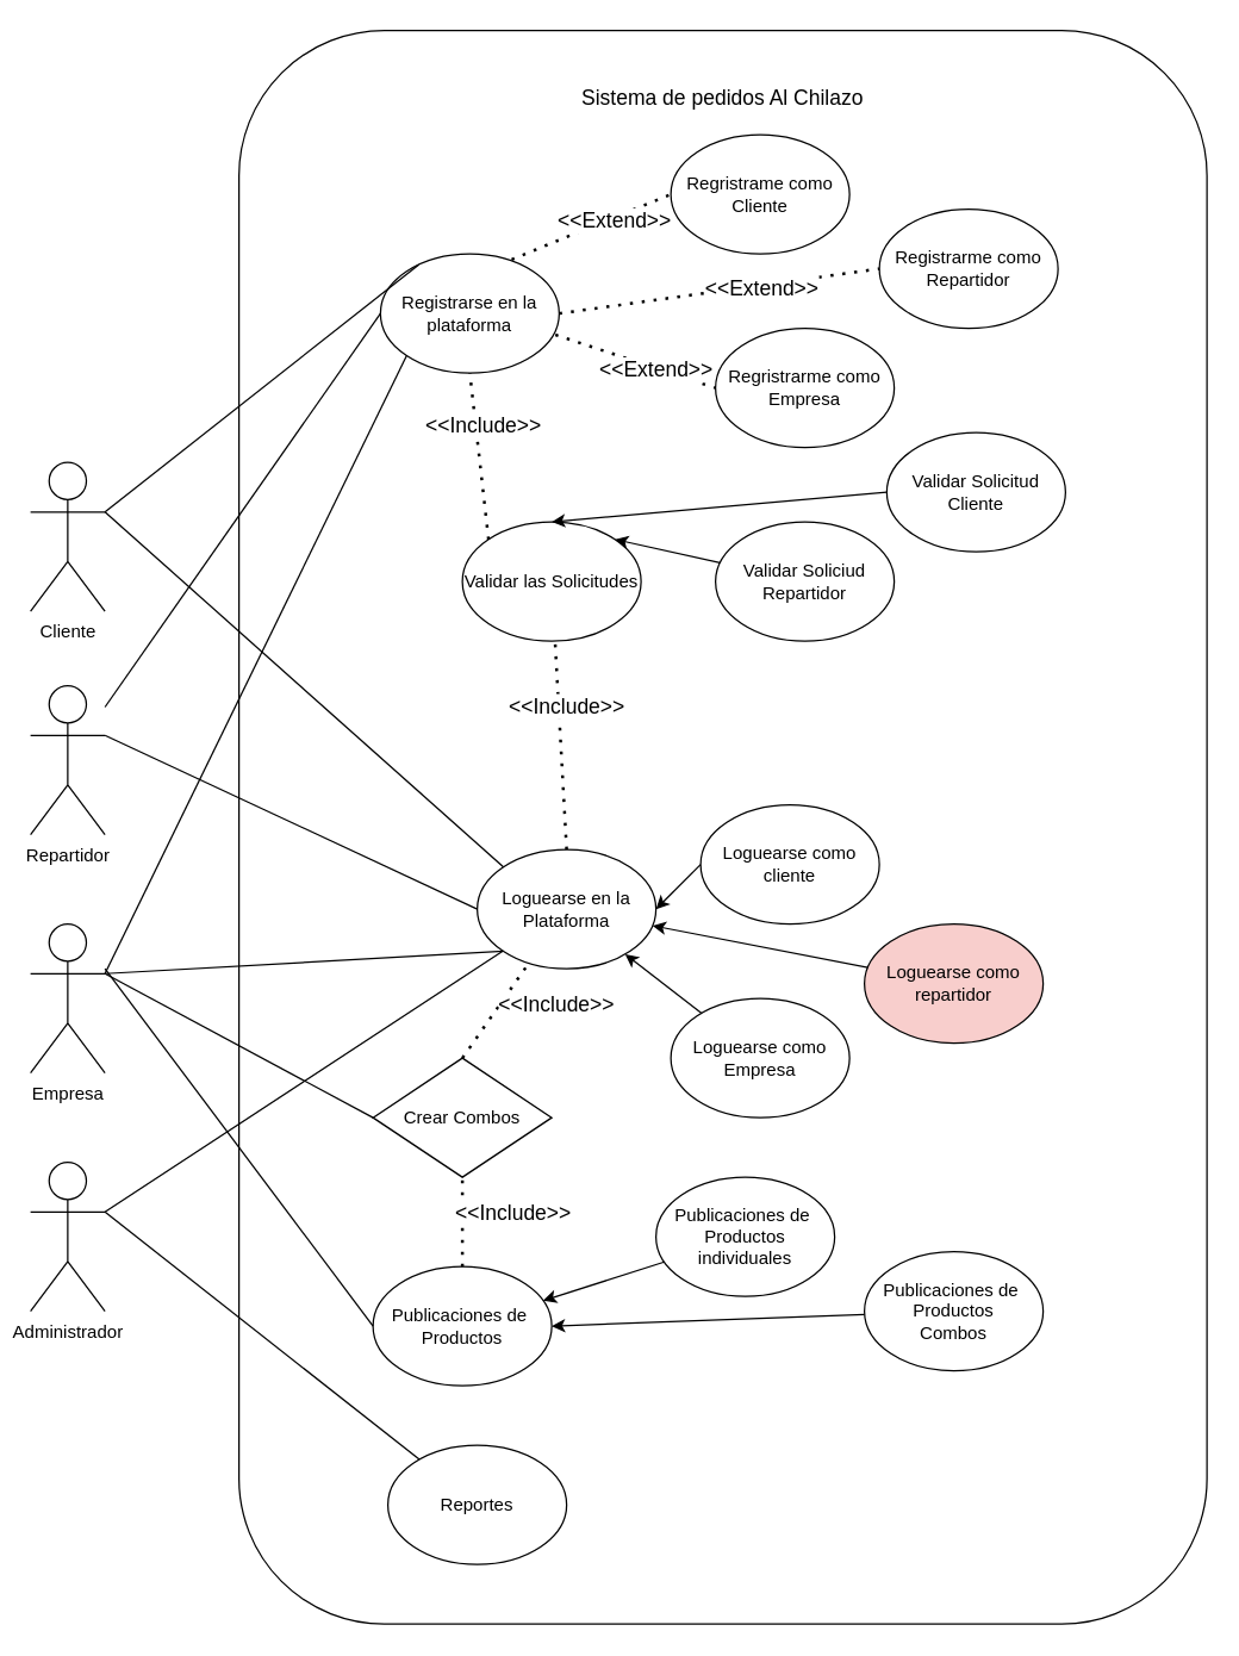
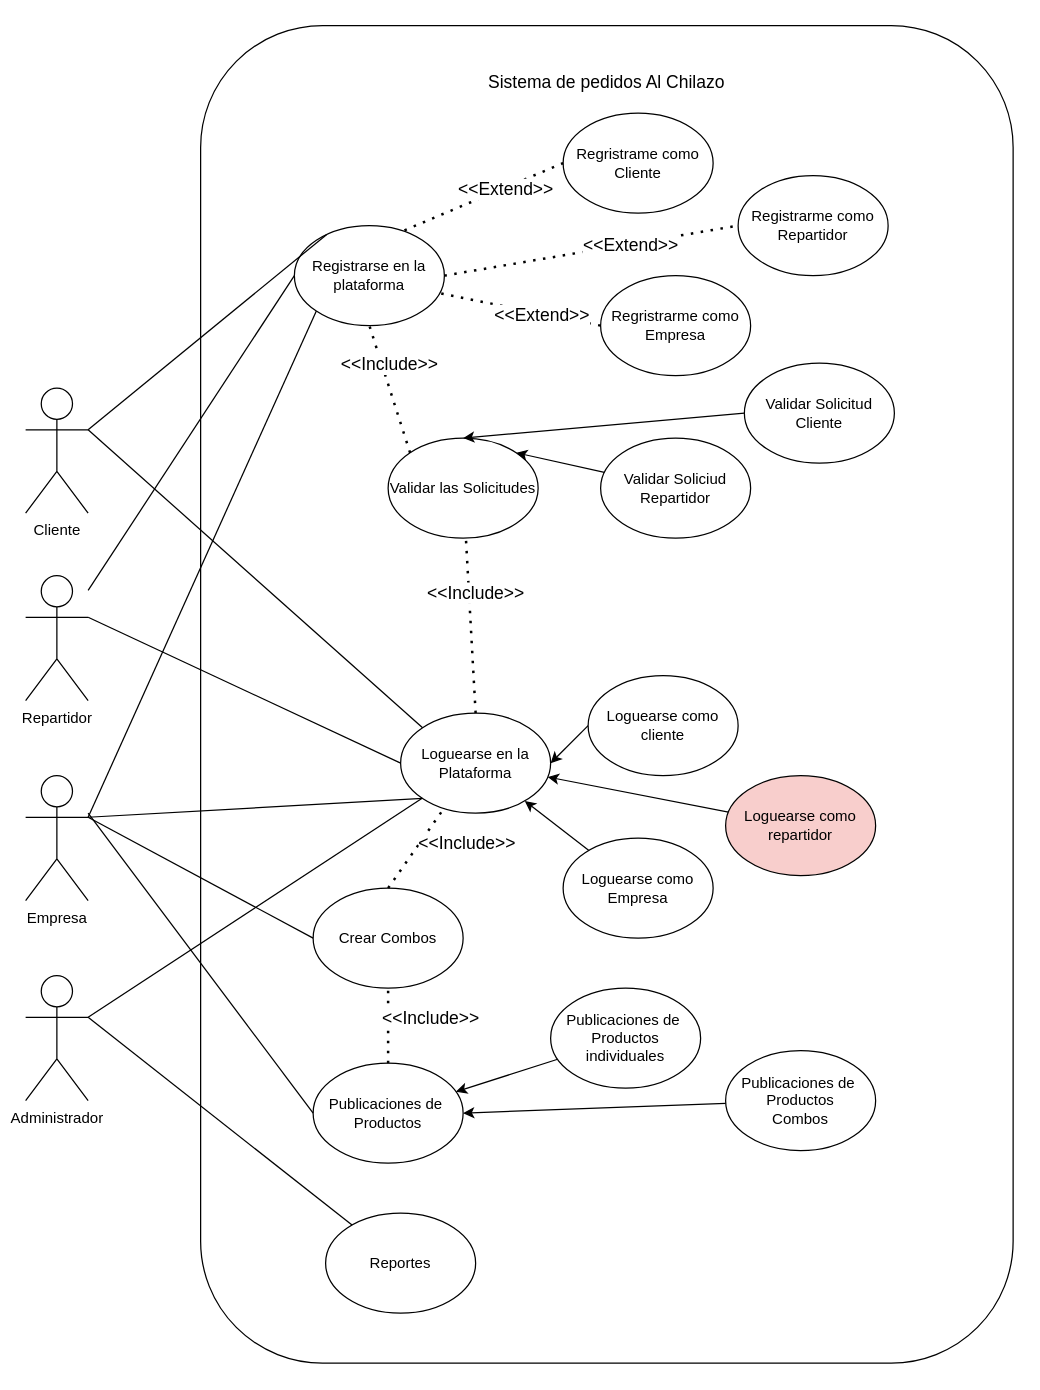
  <mxCell id="0" />
  <mxCell id="1" parent="0" />
  <mxCell id="2" value="" style="rounded=1;whiteSpace=wrap;html=1;" parent="1" vertex="1"><mxGeometry x="160" y="20" width="650" height="1070" as="geometry" /></mxCell>
  <mxCell id="3" value="Cliente" style="shape=umlActor;verticalLabelPosition=bottom;verticalAlign=top;html=1;outlineConnect=0;" parent="1" vertex="1"><mxGeometry x="20" y="310" width="50" height="100" as="geometry" /></mxCell>
  <mxCell id="4" value="Administrador" style="shape=umlActor;verticalLabelPosition=bottom;verticalAlign=top;html=1;outlineConnect=0;" parent="1" vertex="1"><mxGeometry x="20" y="780" width="50" height="100" as="geometry" /></mxCell>
  <mxCell id="5" value="Empresa" style="shape=umlActor;verticalLabelPosition=bottom;verticalAlign=top;html=1;outlineConnect=0;" parent="1" vertex="1"><mxGeometry x="20" y="620" width="50" height="100" as="geometry" /></mxCell>
- <mxCell id="6" value="Registrarse en la plataforma" style="ellipse;whiteSpace=wrap;html=1;" parent="1" vertex="1"><mxGeometry x="255" y="170" width="120" height="80" as="geometry" /></mxCell>
+ <mxCell id="6" value="Registrarse en la plataforma" style="ellipse;whiteSpace=wrap;html=1;" parent="1" vertex="1"><mxGeometry x="235" y="180" width="120" height="80" as="geometry" /></mxCell>
  <mxCell id="7" value="Loguearse&amp;nbsp;en la Plataforma" style="ellipse;whiteSpace=wrap;html=1;" parent="1" vertex="1"><mxGeometry x="320" y="570" width="120" height="80" as="geometry" /></mxCell>
  <mxCell id="8" value="&lt;font style=&quot;font-size: 14px;&quot;&gt;Sistema de pedidos Al Chilazo&lt;/font&gt;" style="text;html=1;strokeColor=none;fillColor=none;align=center;verticalAlign=middle;whiteSpace=wrap;rounded=0;" parent="1" vertex="1"><mxGeometry x="375" y="50" width="220" height="30" as="geometry" /></mxCell>
  <mxCell id="9" value="Validar las Solicitudes" style="ellipse;whiteSpace=wrap;html=1;" parent="1" vertex="1"><mxGeometry x="310" y="350" width="120" height="80" as="geometry" /></mxCell>
  <mxCell id="10" value="Registrarme como Repartidor" style="ellipse;whiteSpace=wrap;html=1;" parent="1" vertex="1"><mxGeometry x="590" y="140" width="120" height="80" as="geometry" /></mxCell>
  <mxCell id="11" value="Regristrame como Cliente" style="ellipse;whiteSpace=wrap;html=1;" parent="1" vertex="1"><mxGeometry x="450" y="90" width="120" height="80" as="geometry" /></mxCell>
  <mxCell id="12" value="Regristrarme como Empresa" style="ellipse;whiteSpace=wrap;html=1;" parent="1" vertex="1"><mxGeometry x="480" y="220" width="120" height="80" as="geometry" /></mxCell>
  <mxCell id="13" value="" style="endArrow=none;dashed=1;html=1;dashPattern=1 3;strokeWidth=2;rounded=0;fontSize=14;entryX=0;entryY=0.5;entryDx=0;entryDy=0;exitX=0.734;exitY=0.047;exitDx=0;exitDy=0;exitPerimeter=0;" parent="1" source="6" target="11" edge="1"><mxGeometry width="50" height="50" relative="1" as="geometry"><mxPoint x="330" y="240" as="sourcePoint" /><mxPoint x="380" y="190" as="targetPoint" /></mxGeometry></mxCell>
  <mxCell id="14" value="&amp;lt;&amp;lt;Extend&amp;gt;&amp;gt;" style="edgeLabel;html=1;align=center;verticalAlign=middle;resizable=0;points=[];fontSize=14;" parent="13" vertex="1" connectable="0"><mxGeometry x="0.26" y="-1" relative="1" as="geometry"><mxPoint as="offset" /></mxGeometry></mxCell>
  <mxCell id="15" value="" style="endArrow=none;dashed=1;html=1;dashPattern=1 3;strokeWidth=2;rounded=0;fontSize=14;entryX=0;entryY=0.5;entryDx=0;entryDy=0;exitX=1;exitY=0.5;exitDx=0;exitDy=0;" parent="1" source="6" target="10" edge="1"><mxGeometry width="50" height="50" relative="1" as="geometry"><mxPoint x="328.08" y="263.76" as="sourcePoint" /><mxPoint x="490" y="200" as="targetPoint" /></mxGeometry></mxCell>
  <mxCell id="16" value="&amp;lt;&amp;lt;Extend&amp;gt;&amp;gt;" style="edgeLabel;html=1;align=center;verticalAlign=middle;resizable=0;points=[];fontSize=14;" parent="15" vertex="1" connectable="0"><mxGeometry x="0.26" y="-1" relative="1" as="geometry"><mxPoint as="offset" /></mxGeometry></mxCell>
  <mxCell id="17" value="" style="endArrow=none;dashed=1;html=1;dashPattern=1 3;strokeWidth=2;rounded=0;fontSize=14;entryX=0;entryY=0.5;entryDx=0;entryDy=0;exitX=0.979;exitY=0.679;exitDx=0;exitDy=0;exitPerimeter=0;" parent="1" source="6" target="12" edge="1"><mxGeometry width="50" height="50" relative="1" as="geometry"><mxPoint x="360" y="300" as="sourcePoint" /><mxPoint x="530" y="300" as="targetPoint" /></mxGeometry></mxCell>
  <mxCell id="18" value="&amp;lt;&amp;lt;Extend&amp;gt;&amp;gt;" style="edgeLabel;html=1;align=center;verticalAlign=middle;resizable=0;points=[];fontSize=14;" parent="17" vertex="1" connectable="0"><mxGeometry x="0.26" y="-1" relative="1" as="geometry"><mxPoint as="offset" /></mxGeometry></mxCell>
  <mxCell id="19" value="Repartidor" style="shape=umlActor;verticalLabelPosition=bottom;verticalAlign=top;html=1;outlineConnect=0;" parent="1" vertex="1"><mxGeometry x="20" y="460" width="50" height="100" as="geometry" /></mxCell>
  <mxCell id="20" value="" style="endArrow=none;html=1;rounded=0;fontSize=14;exitX=1;exitY=0.333;exitDx=0;exitDy=0;exitPerimeter=0;entryX=0.214;entryY=0.091;entryDx=0;entryDy=0;entryPerimeter=0;" parent="1" source="3" target="6" edge="1"><mxGeometry width="50" height="50" relative="1" as="geometry"><mxPoint x="70" y="280" as="sourcePoint" /><mxPoint x="120" y="230" as="targetPoint" /></mxGeometry></mxCell>
  <mxCell id="21" value="" style="endArrow=none;html=1;rounded=0;fontSize=14;entryX=0;entryY=0.5;entryDx=0;entryDy=0;" parent="1" source="19" target="6" edge="1"><mxGeometry width="50" height="50" relative="1" as="geometry"><mxPoint x="130" y="470" as="sourcePoint" /><mxPoint x="180" y="420" as="targetPoint" /></mxGeometry></mxCell>
  <mxCell id="22" value="" style="endArrow=none;html=1;rounded=0;fontSize=14;exitX=1;exitY=0.333;exitDx=0;exitDy=0;exitPerimeter=0;entryX=0;entryY=1;entryDx=0;entryDy=0;" parent="1" source="5" target="6" edge="1"><mxGeometry width="50" height="50" relative="1" as="geometry"><mxPoint x="170" y="550" as="sourcePoint" /><mxPoint x="220" y="500" as="targetPoint" /></mxGeometry></mxCell>
  <mxCell id="23" style="edgeStyle=none;rounded=0;orthogonalLoop=1;jettySize=auto;html=1;fontSize=14;" parent="1" source="24" target="7" edge="1"><mxGeometry relative="1" as="geometry" /></mxCell>
  <mxCell id="24" value="Loguearse&amp;nbsp;como Empresa" style="ellipse;whiteSpace=wrap;html=1;" parent="1" vertex="1"><mxGeometry x="450" y="670" width="120" height="80" as="geometry" /></mxCell>
  <mxCell id="25" style="edgeStyle=none;rounded=0;orthogonalLoop=1;jettySize=auto;html=1;fontSize=14;" parent="1" source="26" target="7" edge="1"><mxGeometry relative="1" as="geometry" /></mxCell>
  <mxCell id="26" value="Loguearse&amp;nbsp;como repartidor" style="ellipse;whiteSpace=wrap;html=1;fillColor=#f8cecc;" parent="1" vertex="1"><mxGeometry x="580" y="620" width="120" height="80" as="geometry" /></mxCell>
  <mxCell id="27" style="edgeStyle=none;rounded=0;orthogonalLoop=1;jettySize=auto;html=1;exitX=0;exitY=0.5;exitDx=0;exitDy=0;entryX=1;entryY=0.5;entryDx=0;entryDy=0;fontSize=14;" parent="1" source="28" target="7" edge="1"><mxGeometry relative="1" as="geometry" /></mxCell>
  <mxCell id="28" value="Loguearse como cliente" style="ellipse;whiteSpace=wrap;html=1;" parent="1" vertex="1"><mxGeometry x="470" y="540" width="120" height="80" as="geometry" /></mxCell>
  <mxCell id="29" value="" style="endArrow=none;html=1;rounded=0;fontSize=14;exitX=1;exitY=0.333;exitDx=0;exitDy=0;exitPerimeter=0;entryX=0;entryY=0;entryDx=0;entryDy=0;" parent="1" source="3" target="7" edge="1"><mxGeometry width="50" height="50" relative="1" as="geometry"><mxPoint x="220" y="560" as="sourcePoint" /><mxPoint x="270" y="510" as="targetPoint" /></mxGeometry></mxCell>
  <mxCell id="30" value="" style="endArrow=none;html=1;rounded=0;fontSize=14;exitX=1;exitY=0.333;exitDx=0;exitDy=0;exitPerimeter=0;entryX=0;entryY=0.5;entryDx=0;entryDy=0;" parent="1" source="19" target="7" edge="1"><mxGeometry width="50" height="50" relative="1" as="geometry"><mxPoint x="540" y="610" as="sourcePoint" /><mxPoint x="590" y="560" as="targetPoint" /></mxGeometry></mxCell>
  <mxCell id="31" value="" style="endArrow=none;html=1;rounded=0;fontSize=14;exitX=1;exitY=0.333;exitDx=0;exitDy=0;exitPerimeter=0;entryX=0;entryY=1;entryDx=0;entryDy=0;" parent="1" source="5" target="7" edge="1"><mxGeometry width="50" height="50" relative="1" as="geometry"><mxPoint x="130" y="665" as="sourcePoint" /><mxPoint x="180" y="615" as="targetPoint" /></mxGeometry></mxCell>
  <mxCell id="32" style="edgeStyle=none;rounded=0;orthogonalLoop=1;jettySize=auto;html=1;entryX=1;entryY=0;entryDx=0;entryDy=0;fontSize=14;" parent="1" source="33" target="9" edge="1"><mxGeometry relative="1" as="geometry" /></mxCell>
  <mxCell id="33" value="Validar Soliciud Repartidor" style="ellipse;whiteSpace=wrap;html=1;" parent="1" vertex="1"><mxGeometry x="480" y="350" width="120" height="80" as="geometry" /></mxCell>
  <mxCell id="34" style="edgeStyle=none;rounded=0;orthogonalLoop=1;jettySize=auto;html=1;exitX=0;exitY=0.5;exitDx=0;exitDy=0;entryX=0.5;entryY=0;entryDx=0;entryDy=0;fontSize=14;" parent="1" source="35" target="9" edge="1"><mxGeometry relative="1" as="geometry" /></mxCell>
  <mxCell id="35" value="Validar Solicitud Cliente" style="ellipse;whiteSpace=wrap;html=1;" parent="1" vertex="1"><mxGeometry x="595" y="290" width="120" height="80" as="geometry" /></mxCell>
  <mxCell id="36" value="" style="endArrow=none;dashed=1;html=1;dashPattern=1 3;strokeWidth=2;rounded=0;fontSize=14;entryX=0.5;entryY=1;entryDx=0;entryDy=0;exitX=0;exitY=0;exitDx=0;exitDy=0;" parent="1" source="9" target="6" edge="1"><mxGeometry width="50" height="50" relative="1" as="geometry"><mxPoint x="260" y="460" as="sourcePoint" /><mxPoint x="310" y="410" as="targetPoint" /><Array as="points" /></mxGeometry></mxCell>
  <mxCell id="37" value="&amp;lt;&amp;lt;Include&amp;gt;&amp;gt;" style="edgeLabel;html=1;align=center;verticalAlign=middle;resizable=0;points=[];fontSize=14;" parent="36" vertex="1" connectable="0"><mxGeometry x="0.362" y="-5" relative="1" as="geometry"><mxPoint as="offset" /></mxGeometry></mxCell>
  <mxCell id="38" value="" style="endArrow=none;dashed=1;html=1;dashPattern=1 3;strokeWidth=2;rounded=0;fontSize=14;exitX=0.5;exitY=0;exitDx=0;exitDy=0;" parent="1" source="7" target="9" edge="1"><mxGeometry width="50" height="50" relative="1" as="geometry"><mxPoint x="420.004" y="729.996" as="sourcePoint" /><mxPoint x="392.43" y="593.28" as="targetPoint" /><Array as="points" /></mxGeometry></mxCell>
  <mxCell id="39" value="&amp;lt;&amp;lt;Include&amp;gt;&amp;gt;" style="edgeLabel;html=1;align=center;verticalAlign=middle;resizable=0;points=[];fontSize=14;" parent="38" vertex="1" connectable="0"><mxGeometry x="0.362" y="-5" relative="1" as="geometry"><mxPoint as="offset" /></mxGeometry></mxCell>
  <mxCell id="40" value="" style="endArrow=none;html=1;rounded=0;fontSize=14;exitX=1;exitY=0.333;exitDx=0;exitDy=0;exitPerimeter=0;" parent="1" source="4" target="7" edge="1"><mxGeometry width="50" height="50" relative="1" as="geometry"><mxPoint x="80" y="810" as="sourcePoint" /><mxPoint x="130" y="760" as="targetPoint" /></mxGeometry></mxCell>
  <mxCell id="41" value="Reportes" style="ellipse;whiteSpace=wrap;html=1;" parent="1" vertex="1"><mxGeometry x="260" y="970" width="120" height="80" as="geometry" /></mxCell>
  <mxCell id="42" value="" style="endArrow=none;html=1;rounded=0;fontSize=14;exitX=1;exitY=0.333;exitDx=0;exitDy=0;exitPerimeter=0;" parent="1" source="4" target="41" edge="1"><mxGeometry width="50" height="50" relative="1" as="geometry"><mxPoint x="80" y="1000" as="sourcePoint" /><mxPoint x="130" y="950" as="targetPoint" /></mxGeometry></mxCell>
- <mxCell id="43" value="Crear Combos" style="rhombus;whiteSpace=wrap;html=1;" vertex="1" parent="1"><mxGeometry x="250" y="710" width="120" height="80" as="geometry" /></mxCell>
+ <mxCell id="43" value="Crear Combos" style="ellipse;whiteSpace=wrap;html=1;" vertex="1" parent="1"><mxGeometry x="250" y="710" width="120" height="80" as="geometry" /></mxCell>
  <mxCell id="44" value="Publicaciones de&amp;nbsp; Productos" style="ellipse;whiteSpace=wrap;html=1;" vertex="1" parent="1"><mxGeometry x="250" y="850" width="120" height="80" as="geometry" /></mxCell>
  <mxCell id="45" style="edgeStyle=none;rounded=0;orthogonalLoop=1;jettySize=auto;html=1;entryX=1;entryY=0.5;entryDx=0;entryDy=0;" edge="1" parent="1" source="46" target="44"><mxGeometry relative="1" as="geometry" /></mxCell>
  <mxCell id="46" value="Publicaciones de&amp;nbsp; Productos&lt;br&gt;Combos" style="ellipse;whiteSpace=wrap;html=1;" vertex="1" parent="1"><mxGeometry x="580" y="840" width="120" height="80" as="geometry" /></mxCell>
  <mxCell id="47" style="rounded=0;orthogonalLoop=1;jettySize=auto;html=1;" edge="1" parent="1" source="48" target="44"><mxGeometry relative="1" as="geometry" /></mxCell>
  <mxCell id="48" value="Publicaciones de&amp;nbsp; Productos&lt;br&gt;individuales" style="ellipse;whiteSpace=wrap;html=1;" vertex="1" parent="1"><mxGeometry x="440" y="790" width="120" height="80" as="geometry" /></mxCell>
  <mxCell id="49" value="" style="endArrow=none;dashed=1;html=1;dashPattern=1 3;strokeWidth=2;rounded=0;fontSize=14;exitX=0.5;exitY=0;exitDx=0;exitDy=0;" edge="1" parent="1" source="44" target="43"><mxGeometry width="50" height="50" relative="1" as="geometry"><mxPoint x="255" y="1025.28" as="sourcePoint" /><mxPoint x="232.129" y="899.997" as="targetPoint" /><Array as="points" /></mxGeometry></mxCell>
  <mxCell id="50" value="&amp;lt;&amp;lt;Include&amp;gt;&amp;gt;" style="edgeLabel;html=1;align=center;verticalAlign=middle;resizable=0;points=[];fontSize=14;" vertex="1" connectable="0" parent="49"><mxGeometry x="0.362" y="-5" relative="1" as="geometry"><mxPoint x="28" y="4" as="offset" /></mxGeometry></mxCell>
  <mxCell id="51" value="" style="endArrow=none;dashed=1;html=1;dashPattern=1 3;strokeWidth=2;rounded=0;fontSize=14;exitX=0.5;exitY=0;exitDx=0;exitDy=0;" edge="1" parent="1" source="43" target="7"><mxGeometry width="50" height="50" relative="1" as="geometry"><mxPoint x="375" y="837.92" as="sourcePoint" /><mxPoint x="439.151" y="779.995" as="targetPoint" /><Array as="points" /></mxGeometry></mxCell>
  <mxCell id="52" value="&amp;lt;&amp;lt;Include&amp;gt;&amp;gt;" style="edgeLabel;html=1;align=center;verticalAlign=middle;resizable=0;points=[];fontSize=14;" vertex="1" connectable="0" parent="51"><mxGeometry x="0.362" y="-5" relative="1" as="geometry"><mxPoint x="28" y="4" as="offset" /></mxGeometry></mxCell>
  <mxCell id="53" value="" style="endArrow=none;html=1;rounded=0;exitX=1;exitY=0.333;exitDx=0;exitDy=0;exitPerimeter=0;entryX=0;entryY=0.5;entryDx=0;entryDy=0;" edge="1" parent="1" source="5" target="43"><mxGeometry width="50" height="50" relative="1" as="geometry"><mxPoint x="150" y="910" as="sourcePoint" /><mxPoint x="200" y="860" as="targetPoint" /></mxGeometry></mxCell>
  <mxCell id="54" value="" style="endArrow=none;html=1;rounded=0;entryX=0;entryY=0.5;entryDx=0;entryDy=0;" edge="1" parent="1" target="44"><mxGeometry width="50" height="50" relative="1" as="geometry"><mxPoint x="70" y="650" as="sourcePoint" /><mxPoint x="200" y="860" as="targetPoint" /></mxGeometry></mxCell>
